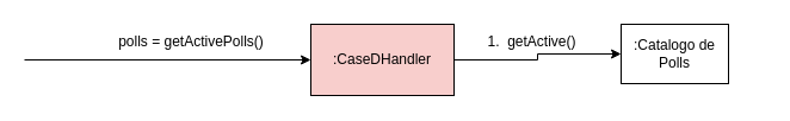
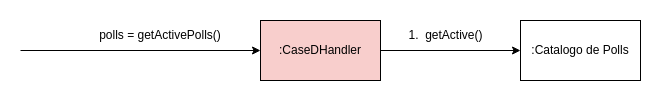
  <mxCell id="0" />
  <mxCell id="1" parent="0" />
  <mxCell id="2" style="edgeStyle=orthogonalEdgeStyle;rounded=0;orthogonalLoop=1;jettySize=auto;html=1;endArrow=none;endFill=0;startArrow=classic;startFill=1;" parent="1" source="4" edge="1"><mxGeometry relative="1" as="geometry"><mxPoint x="20" y="50" as="targetPoint" /></mxGeometry></mxCell>
  <mxCell id="3" style="edgeStyle=orthogonalEdgeStyle;rounded=0;orthogonalLoop=1;jettySize=auto;html=1;entryX=0;entryY=0.5;entryDx=0;entryDy=0;" parent="1" source="4" target="6" edge="1"><mxGeometry relative="1" as="geometry"><mxPoint x="550" y="50" as="targetPoint" /></mxGeometry></mxCell>
  <mxCell id="4" value=":CaseDHandler" style="rounded=0;whiteSpace=wrap;html=1;fillColor=#f8cecc;" parent="1" vertex="1"><mxGeometry x="260" y="20" width="120" height="60" as="geometry" /></mxCell>
  <mxCell id="5" value="polls = getActivePolls()" style="text;html=1;strokeColor=none;fillColor=none;align=center;verticalAlign=middle;whiteSpace=wrap;rounded=0;" parent="1" vertex="1"><mxGeometry x="60" y="20" width="200" height="30" as="geometry" /></mxCell>
- <mxCell id="6" value=":Catalogo de Polls" style="whiteSpace=wrap;html=1;" parent="1" vertex="1"><mxGeometry x="520" y="20" width="90" height="50" as="geometry" /></mxCell>
+ <mxCell id="6" value=":Catalogo de Polls" style="whiteSpace=wrap;html=1;" parent="1" vertex="1"><mxGeometry x="520" y="20" width="120" height="60" as="geometry" /></mxCell>
  <mxCell id="7" value="1.&amp;nbsp; getActive()" style="text;html=1;align=center;verticalAlign=middle;resizable=0;points=[];autosize=1;strokeColor=none;fillColor=none;" parent="1" vertex="1"><mxGeometry x="395" y="20" width="100" height="30" as="geometry" /></mxCell>
